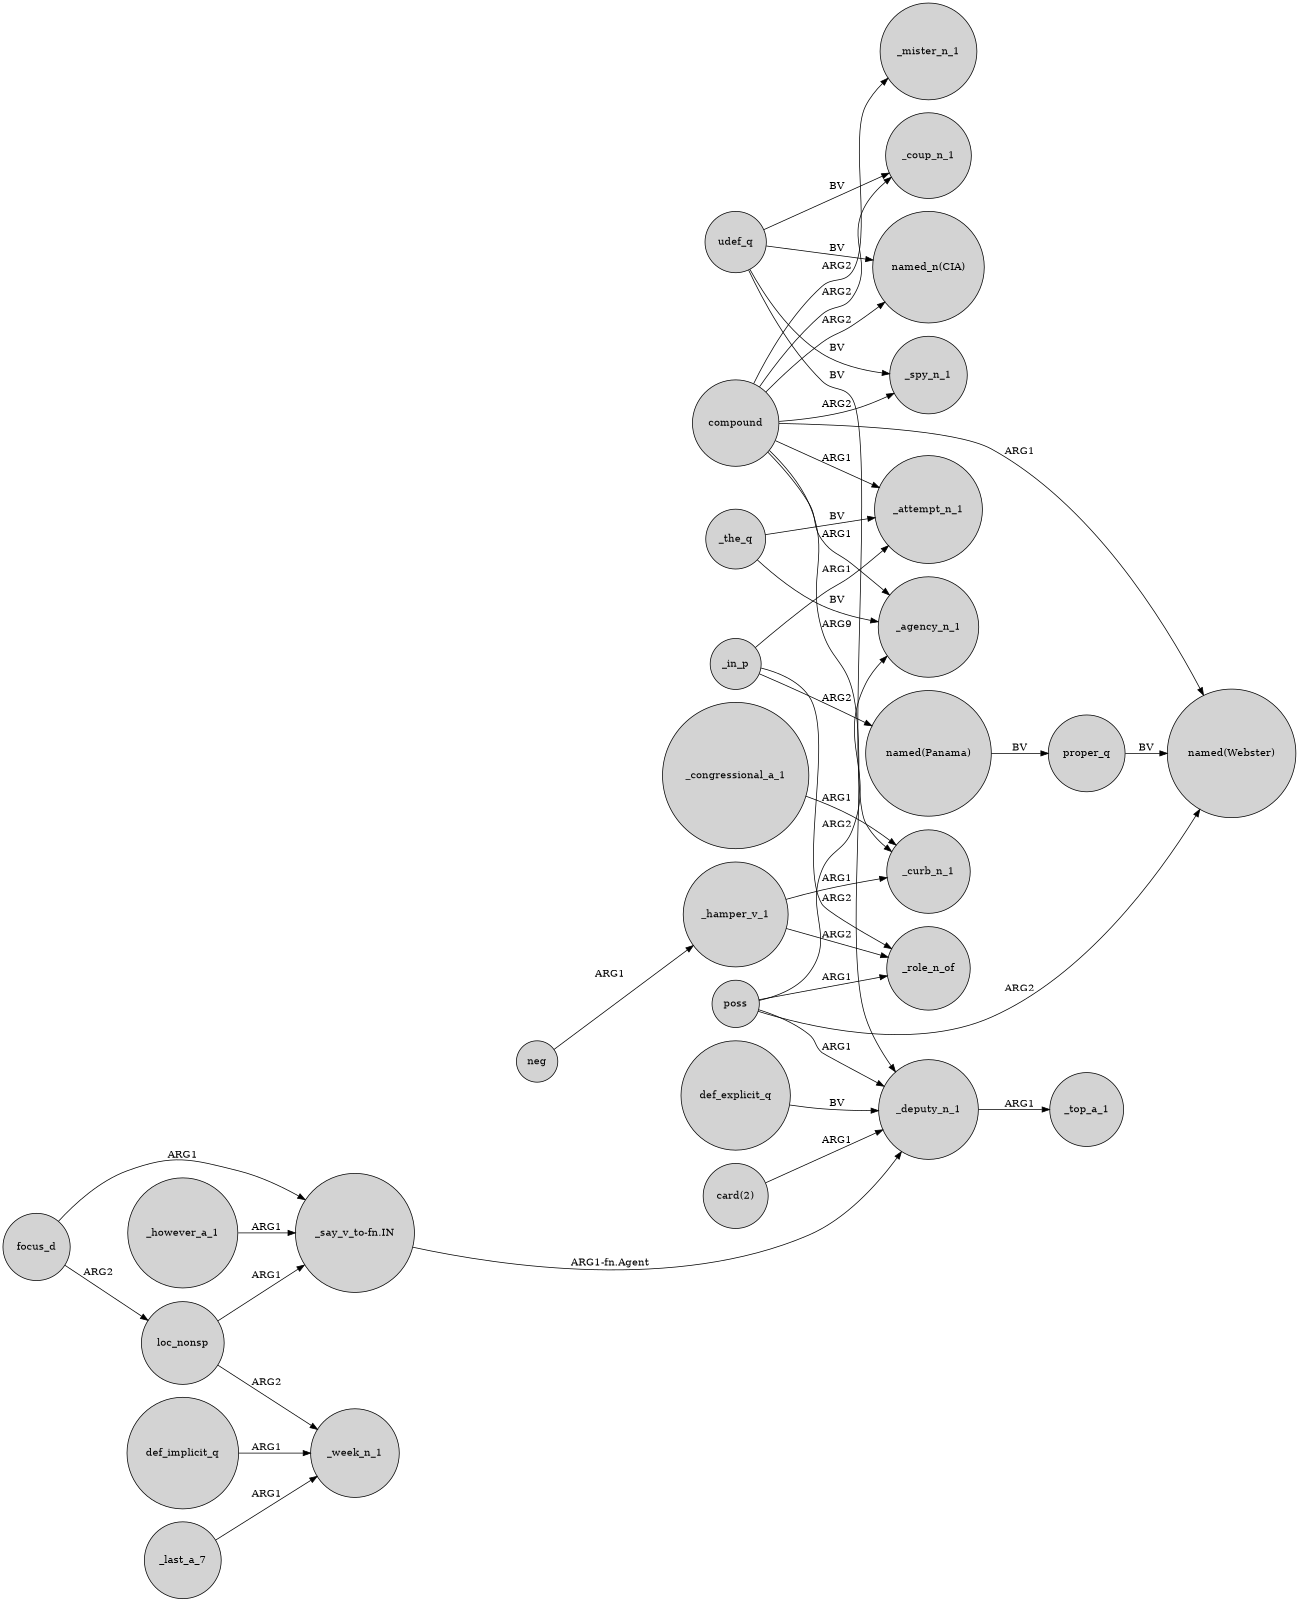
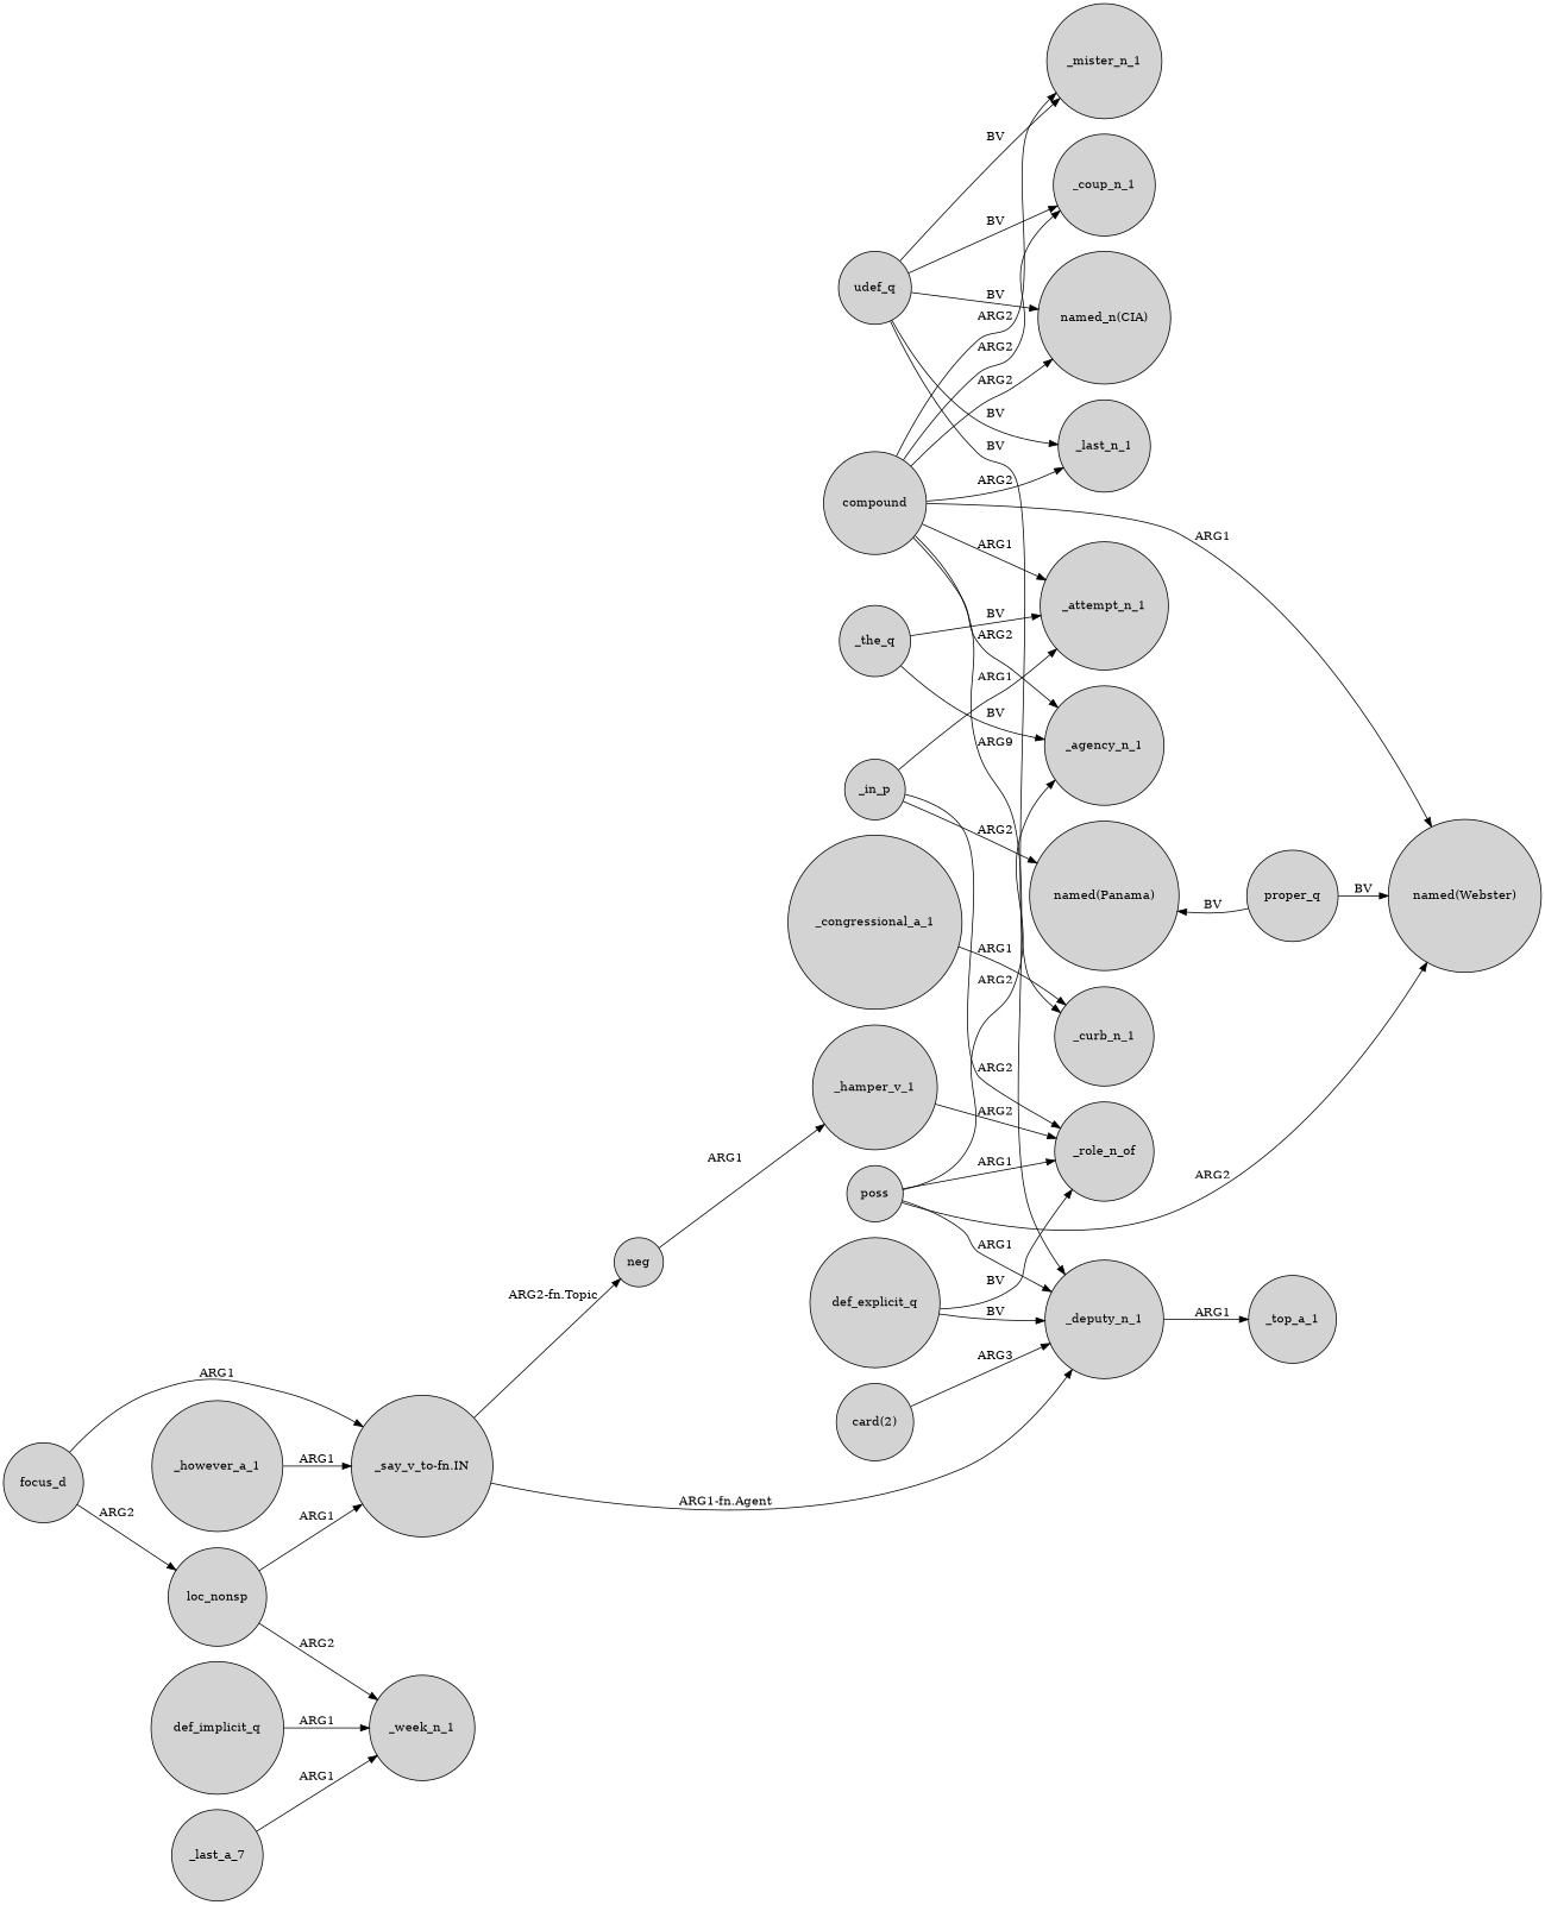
  digraph {
    rankdir=LR
    node [shape=circle style=filled]
    udef_q
-   _spy_n_1
+   _spy_n_1 [label=_last_n_1]
    _coup_n_1
    "named_n(CIA)"
    _mister_n_1
    _curb_n_1
    _the_q
    _agency_n_1
    _attempt_n_1
    focus_d
    loc_nonsp
    "_say_v_to-fn.IN"
    _week_n_1
    _deputy_n_1
    neg
    compound
    "named(Webster)"
    _top_a_1
    def_implicit_q
    _hamper_v_1
    _role_n_of
    _congressional_a_1
    poss
    "card(2)"
    _however_a_1
    _in_p
    "named(Panama)"
    proper_q
    n29 [label=_last_a_7]
    def_explicit_q
    udef_q -> _spy_n_1 [label=BV]
    udef_q -> _coup_n_1 [label=BV]
    udef_q -> "named_n(CIA)" [label=BV]
+   udef_q -> _mister_n_1 [label=BV]
    udef_q -> _curb_n_1 [label=BV]
    _the_q -> _agency_n_1 [label=BV]
    _the_q -> _attempt_n_1 [label=BV]
    focus_d -> loc_nonsp [label=ARG2]
    focus_d -> "_say_v_to-fn.IN" [label=ARG1]
    loc_nonsp -> "_say_v_to-fn.IN" [label=ARG1]
    loc_nonsp -> _week_n_1 [label=ARG2]
    "_say_v_to-fn.IN" -> _deputy_n_1 [label="ARG1-fn.Agent"]
+   "_say_v_to-fn.IN" -> neg [label="ARG2-fn.Topic"]
    _deputy_n_1 -> _top_a_1 [label=ARG1]
    neg -> _hamper_v_1 [label=ARG1]
    compound -> _spy_n_1 [label=ARG2]
    compound -> _coup_n_1 [label=ARG2]
    compound -> "named_n(CIA)" [label=ARG2]
    compound -> _mister_n_1 [label=ARG2]
-   compound -> _agency_n_1 [label=ARG1]
+   compound -> _agency_n_1 [label=ARG2]
    compound -> _attempt_n_1 [label=ARG1]
    compound -> _deputy_n_1 [label=ARG9]
    compound -> "named(Webster)" [label=ARG1]
    def_implicit_q -> _week_n_1 [label=ARG1]
-   _hamper_v_1 -> _curb_n_1 [label=ARG1]
    _hamper_v_1 -> _role_n_of [label=ARG2]
    _congressional_a_1 -> _curb_n_1 [label=ARG1]
    poss -> _agency_n_1 [label=ARG2]
    poss -> _deputy_n_1 [label=ARG1]
    poss -> "named(Webster)" [label=ARG2]
    poss -> _role_n_of [label=ARG1]
-   "card(2)" -> _deputy_n_1 [label=ARG1]
+   "card(2)" -> _deputy_n_1 [label=ARG3]
    _however_a_1 -> "_say_v_to-fn.IN" [label=ARG1]
    _in_p -> _attempt_n_1 [label=ARG1]
    _in_p -> _role_n_of [label=ARG2]
    _in_p -> "named(Panama)" [label=ARG2]
    proper_q -> "named(Webster)" [label=BV]
-   "named(Panama)" -> proper_q [label=BV]
+   proper_q -> "named(Panama)" [label=BV]
    n29 -> _week_n_1 [label=ARG1]
    def_explicit_q -> _deputy_n_1 [label=BV]
+   def_explicit_q -> _role_n_of [label=BV]
  }
